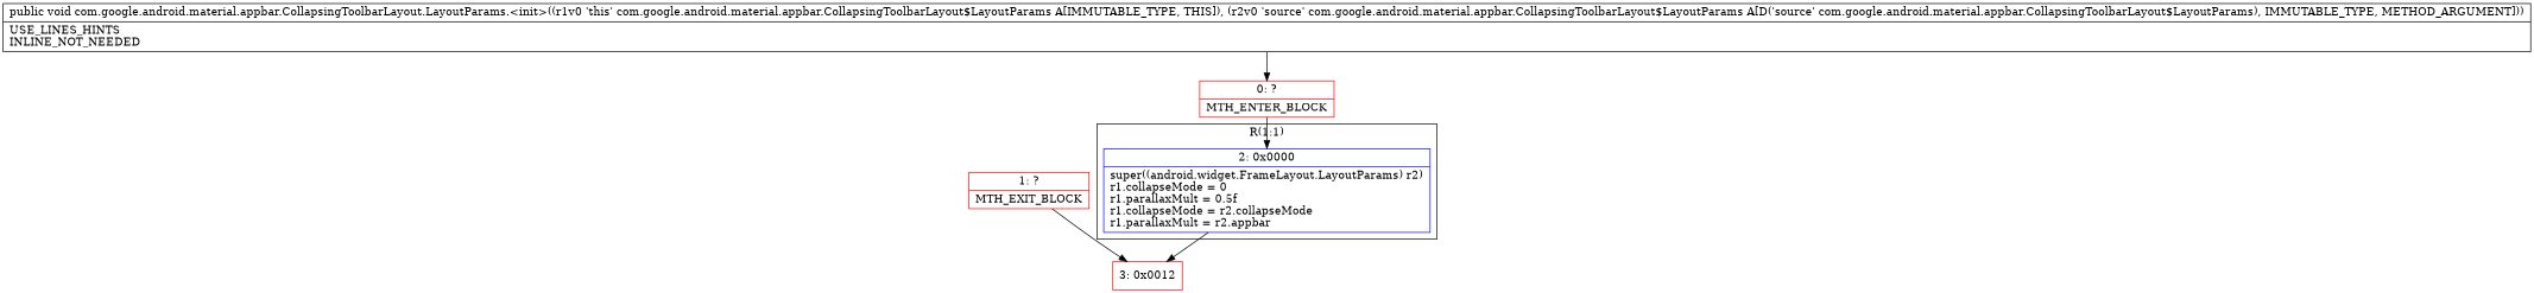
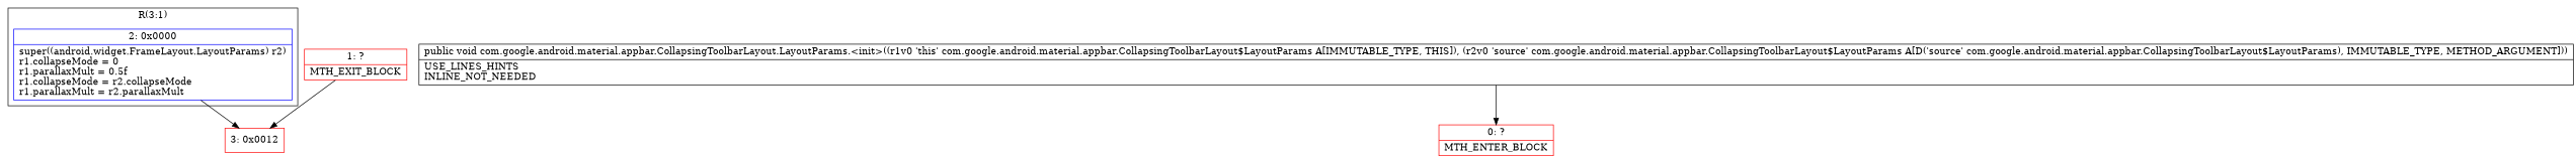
  digraph {
    node [color=red shape=record]
-   n1 [color=blue label="{2\:\ 0x0000|super((android.widget.FrameLayout.LayoutParams) r2)\lr1.collapseMode = 0\lr1.parallaxMult = 0.5f\lr1.collapseMode = r2.collapseMode\lr1.parallaxMult = r2.appbar\l}"]
+   n1 [color=blue label="{2\:\ 0x0000|super((android.widget.FrameLayout.LayoutParams) r2)\lr1.collapseMode = 0\lr1.parallaxMult = 0.5f\lr1.collapseMode = r2.collapseMode\lr1.parallaxMult = r2.parallaxMult\l}"]
    n2 [label="{3\:\ 0x0012}"]
    n3 [label="{0\:\ ?|MTH_ENTER_BLOCK\l}"]
    n4 [label="{1\:\ ?|MTH_EXIT_BLOCK\l}"]
    n5 [label="{public void com.google.android.material.appbar.CollapsingToolbarLayout.LayoutParams.\<init\>((r1v0 'this' com.google.android.material.appbar.CollapsingToolbarLayout$LayoutParams A[IMMUTABLE_TYPE, THIS]), (r2v0 'source' com.google.android.material.appbar.CollapsingToolbarLayout$LayoutParams A[D('source' com.google.android.material.appbar.CollapsingToolbarLayout$LayoutParams), IMMUTABLE_TYPE, METHOD_ARGUMENT]))  | USE_LINES_HINTS\lINLINE_NOT_NEEDED\l}" color=""]
    subgraph cluster_1 {
-     label="R(1:1)"
+     label="R(3:1)"
      n1
    }
    n1 -> n2
-   n3 -> n1
    n4 -> n2
    n5 -> n3
  }
